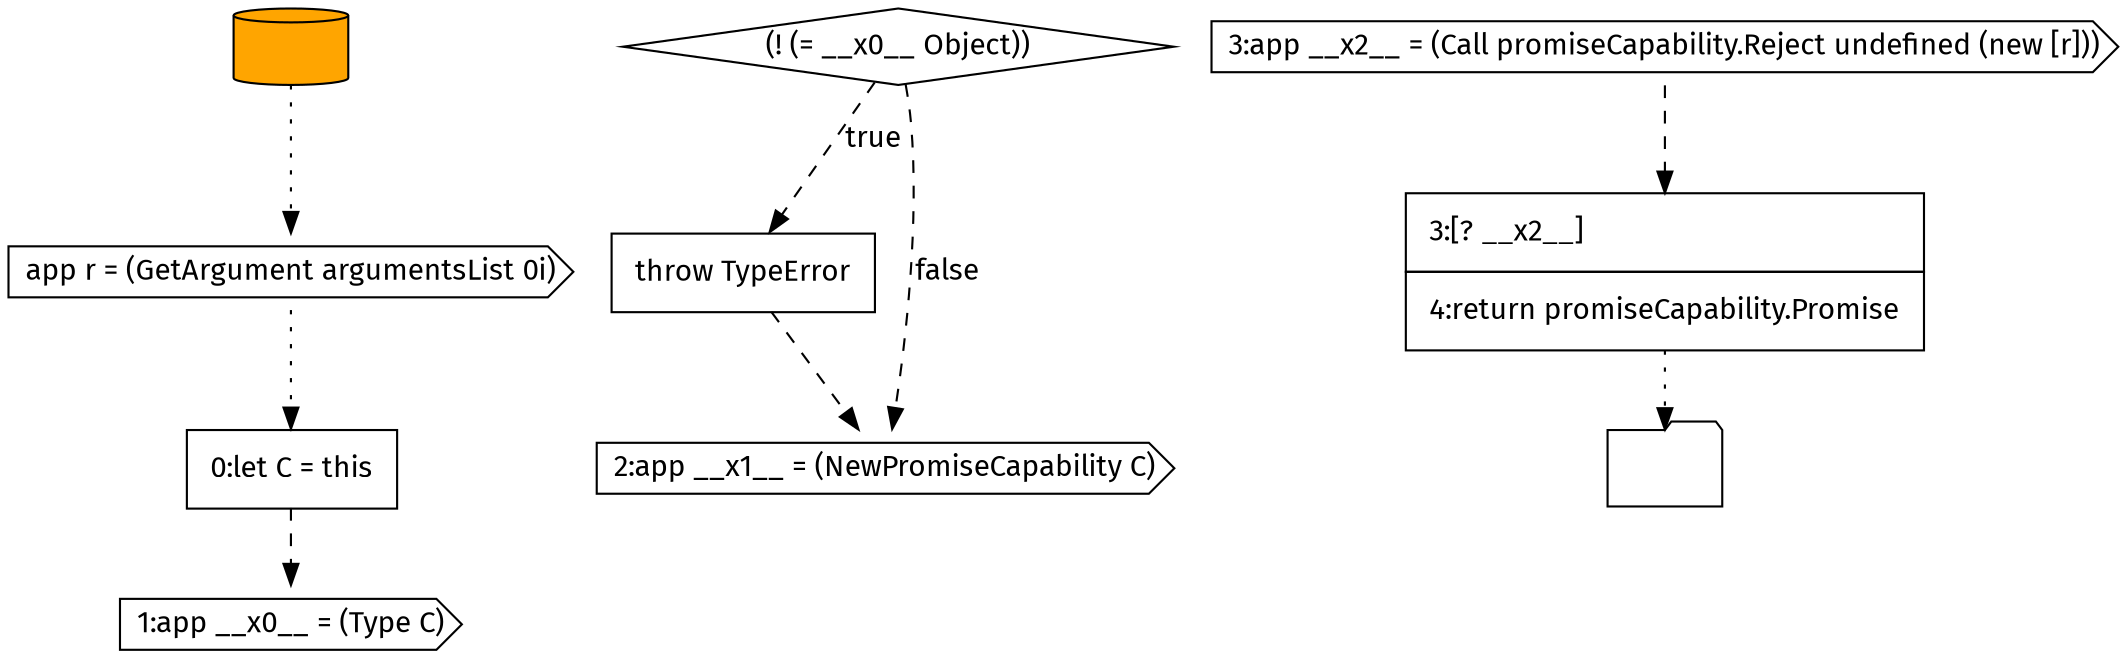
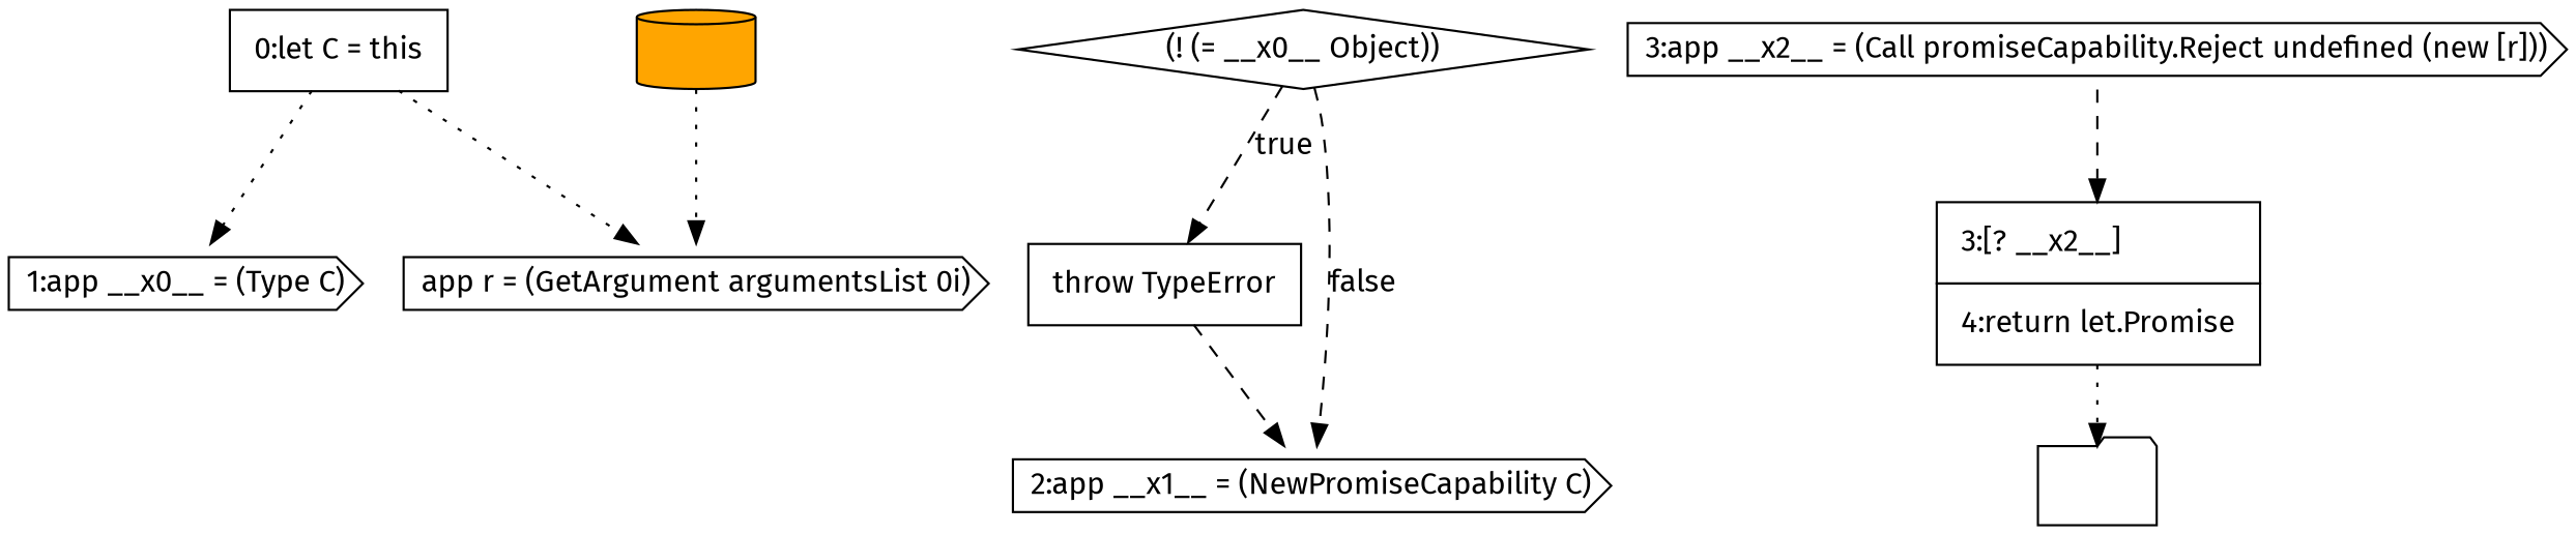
  digraph {
    fontname="Fira Sans"
    node [color=black fillcolor=white fontname="Fira Sans" shape=cds style=filled]
    edge [color=black fontname="Fira Sans" style=dashed]
    n1 [label=<<font color="black">1:app __x0__ = (Type C)</font>>]
    n2 [label=<<font color="black">(! (= __x0__ Object))</font>> shape=diamond]
    n3 [label=<<font color="black">     <table border="0" cellborder="1" cellspacing="0" cellpadding="10">       <tr><td align="left">throw TypeError</td></tr>     </table>   </font>> margin=0 shape=none]
    n4 [label=<<font color="black">2:app __x1__ = (NewPromiseCapability C)</font>>]
    n5 [label=" " shape=folder]
-   n6 [label=<<font color="black">     <table border="0" cellborder="1" cellspacing="0" cellpadding="10">       <tr><td align="left">3:[? __x2__]</td></tr>       <tr><td align="left">4:return promiseCapability.Promise</td></tr>     </table>   </font>> margin=0 shape=none]
+   n6 [label=<<font color="black">     <table border="0" cellborder="1" cellspacing="0" cellpadding="10">       <tr><td align="left">3:[? __x2__]</td></tr>       <tr><td align="left">4:return let.Promise</td></tr>     </table>   </font>> margin=0 shape=none]
    n7 [label=<<font color="black">3:app __x2__ = (Call promiseCapability.Reject undefined (new [r]))</font>>]
    n8 [label=<<font color="black">app r = (GetArgument argumentsList 0i)</font>>]
    n9 [label=<<font color="black">     <table border="0" cellborder="1" cellspacing="0" cellpadding="10">       <tr><td align="left">0:let C = this</td></tr>     </table>   </font>> margin=0 shape=none]
    n10 [fillcolor=orange label=" " shape=cylinder]
    n2 -> n3 [label=<<font color="black">true</font>>]
    n2 -> n4 [label=<<font color="black">false</font>>]
    n3 -> n4
    n6 -> n5 [style=dotted]
    n7 -> n6
-   n8 -> n9 [style=dotted]
-   n9 -> n1
+   n9 -> n8 [style=dotted]
+   n9 -> n1 [style=dotted]
    n10 -> n8 [style=dotted]
  }
